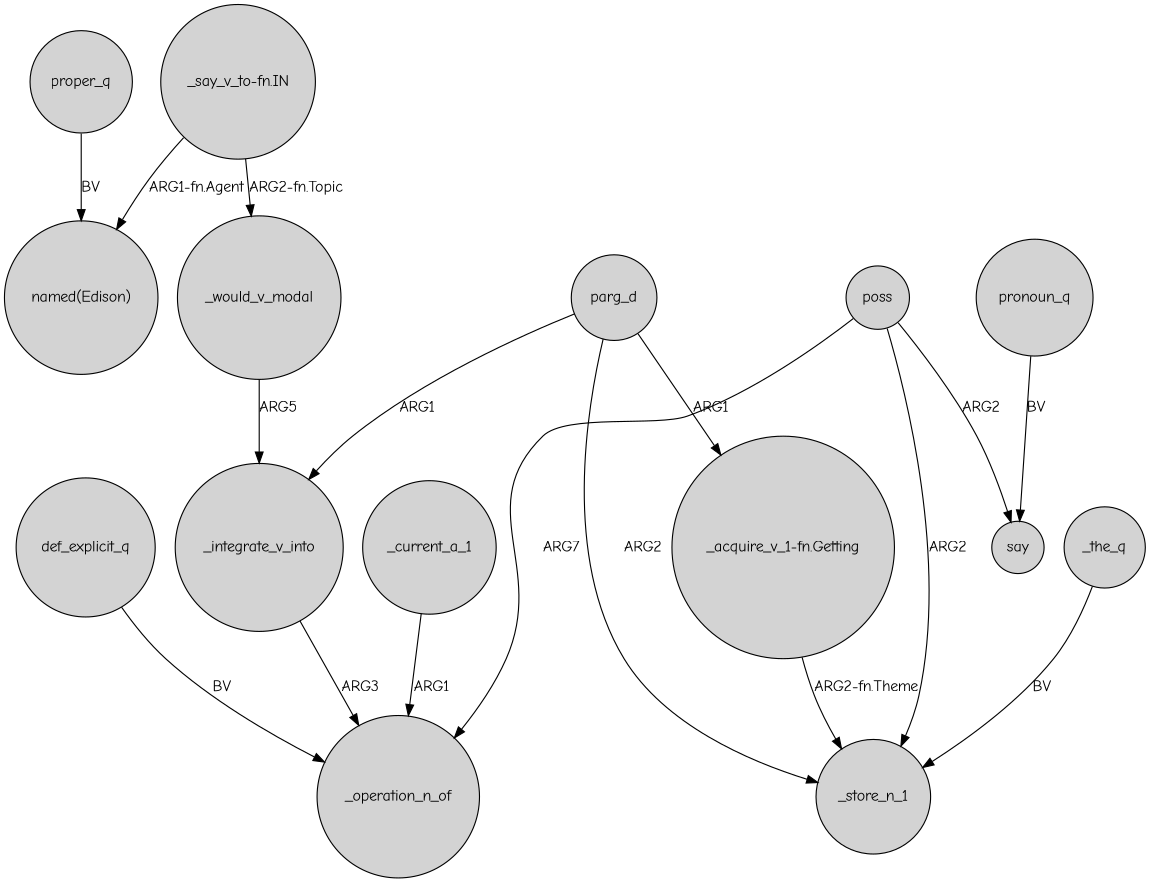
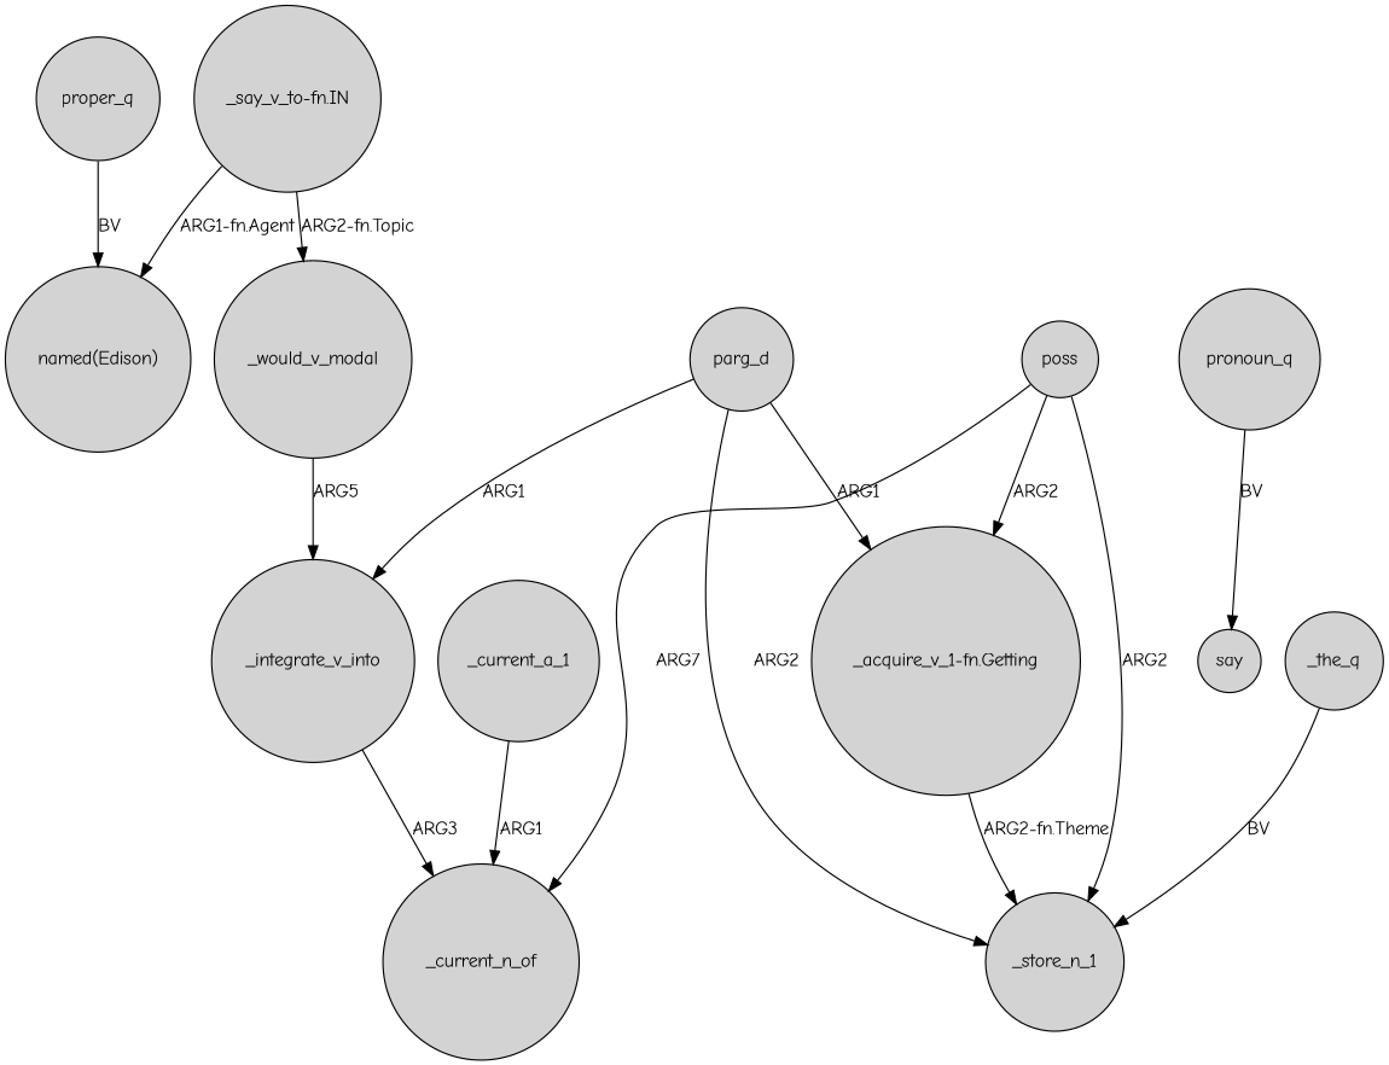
  digraph {
    fontname="Comic Neue"
    node [fontname="Comic Neue" shape=circle style=filled]
    edge [fontname="Comic Neue"]
    "_say_v_to-fn.IN"
    _would_v_modal
    "named(Edison)"
    _integrate_v_into
-   _operation_n_of
-   def_explicit_q
+   _operation_n_of [label=_current_n_of]
    parg_d
    _store_n_1
    "_acquire_v_1-fn.Getting"
    _current_a_1
    poss
    n12 [label=say]
    _the_q
    proper_q
    pronoun_q
    "_say_v_to-fn.IN" -> _would_v_modal [label="ARG2-fn.Topic"]
    "_say_v_to-fn.IN" -> "named(Edison)" [label="ARG1-fn.Agent"]
    _would_v_modal -> _integrate_v_into [label=ARG5]
    _integrate_v_into -> _operation_n_of [label=ARG3]
-   def_explicit_q -> _operation_n_of [label=BV]
    parg_d -> _integrate_v_into [label=ARG1]
    parg_d -> _store_n_1 [label=ARG2]
    parg_d -> "_acquire_v_1-fn.Getting" [label=ARG1]
    "_acquire_v_1-fn.Getting" -> _store_n_1 [label="ARG2-fn.Theme"]
    _current_a_1 -> _operation_n_of [label=ARG1]
    poss -> _operation_n_of [label=ARG7]
    poss -> _store_n_1 [label=ARG2]
-   poss -> n12 [label=ARG2]
+   poss -> "_acquire_v_1-fn.Getting" [label=ARG2]
    _the_q -> _store_n_1 [label=BV]
    proper_q -> "named(Edison)" [label=BV]
    pronoun_q -> n12 [label=BV]
  }
